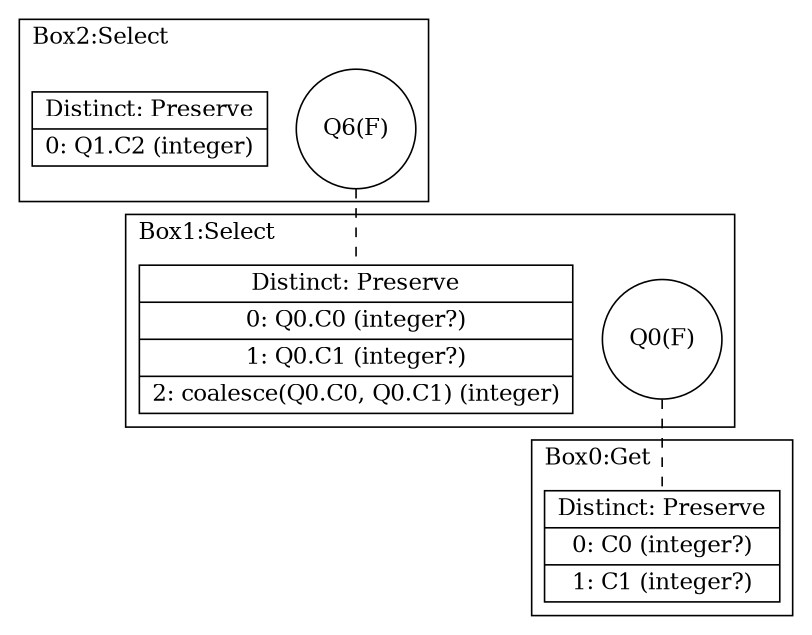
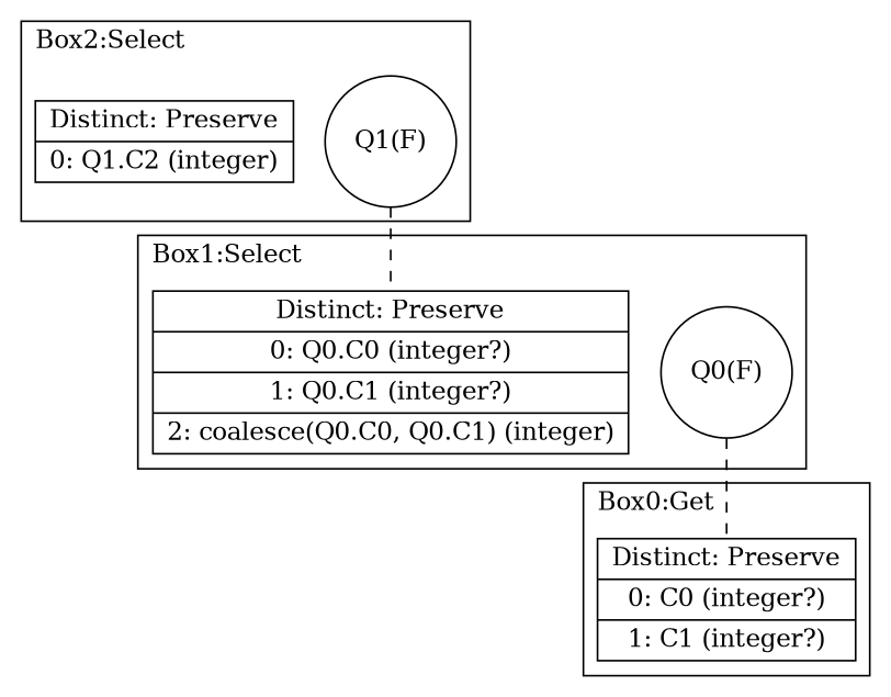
  digraph {
    compound=true
    labeljust=l
    node [shape=record]
    edge [arrowhead=none style=dashed]
-   n1 [label="Q6(F)" shape=circle]
+   n1 [label="Q1(F)" shape=circle]
    n2 [label="{ Distinct: Preserve| 0: Q1.C2 (integer) }"]
    n3 [label="Q0(F)" shape=circle]
    n4 [label="{ Distinct: Preserve| 0: Q0.C0 (integer?)| 1: Q0.C1 (integer?)| 2: coalesce(Q0.C0, Q0.C1) (integer) }"]
    n5 [label="{ Distinct: Preserve| 0: C0 (integer?)| 1: C1 (integer?) }"]
    subgraph cluster_1 {
      label="Box2:Select"
      n2
      subgraph sub_2 {
        label="Box2:Select"
        rank=same
        n1
      }
    }
    subgraph cluster_3 {
      label="Box1:Select"
      n4
      subgraph sub_4 {
        label="Box1:Select"
        rank=same
        n3
      }
    }
    subgraph cluster_5 {
      label="Box0:Get"
      n5
      subgraph sub_6 {
        label="Box0:Get"
        rank=same
      }
    }
    n1 -> n4
    n3 -> n5
  }
